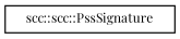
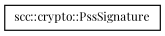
  digraph {
    rankdir=LR
    fontname="Playfair Display"
-   n1 [color=black fillcolor=white fontname="Playfair Display" fontsize=10 height=0.2 label="scc::scc::PssSignature" shape=record style=filled width=0.4]
+   n1 [color=black fillcolor=white fontname="Playfair Display" fontsize=10 height=0.2 label="scc::crypto::PssSignature" shape=record style=filled width=0.4]
  }
